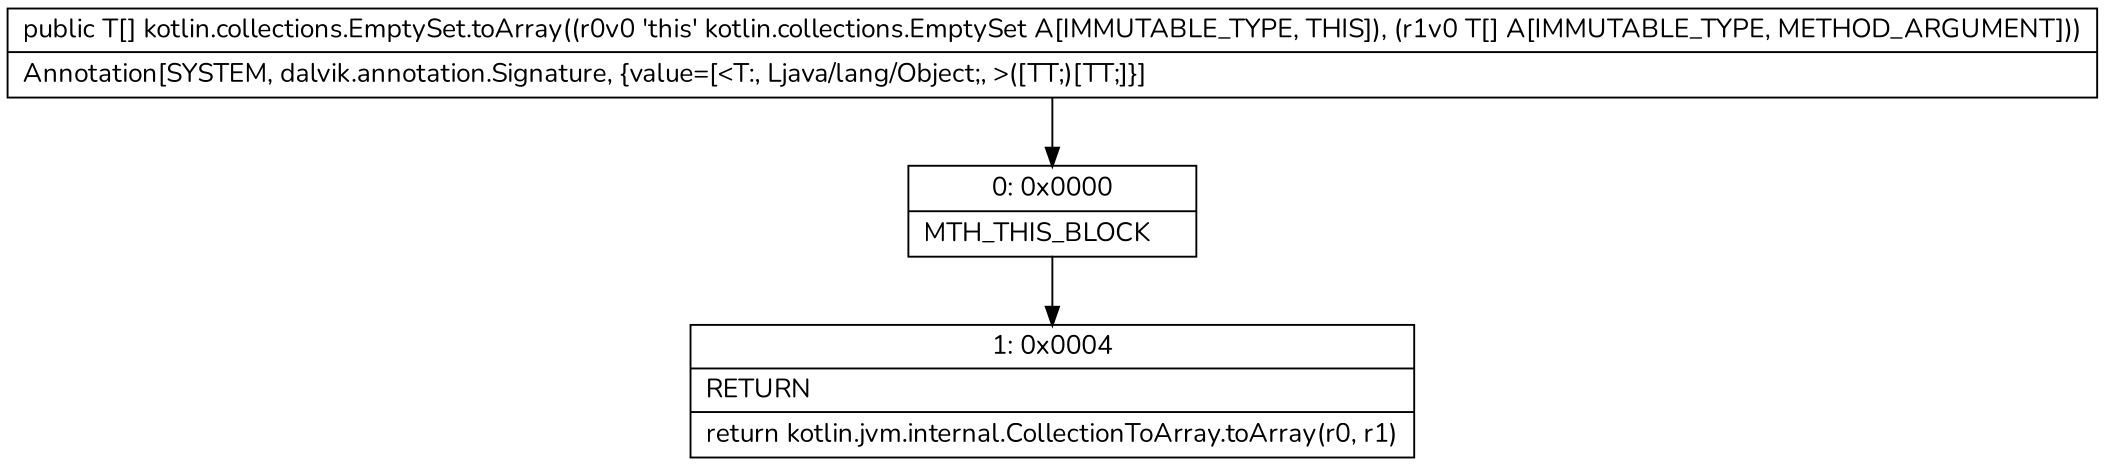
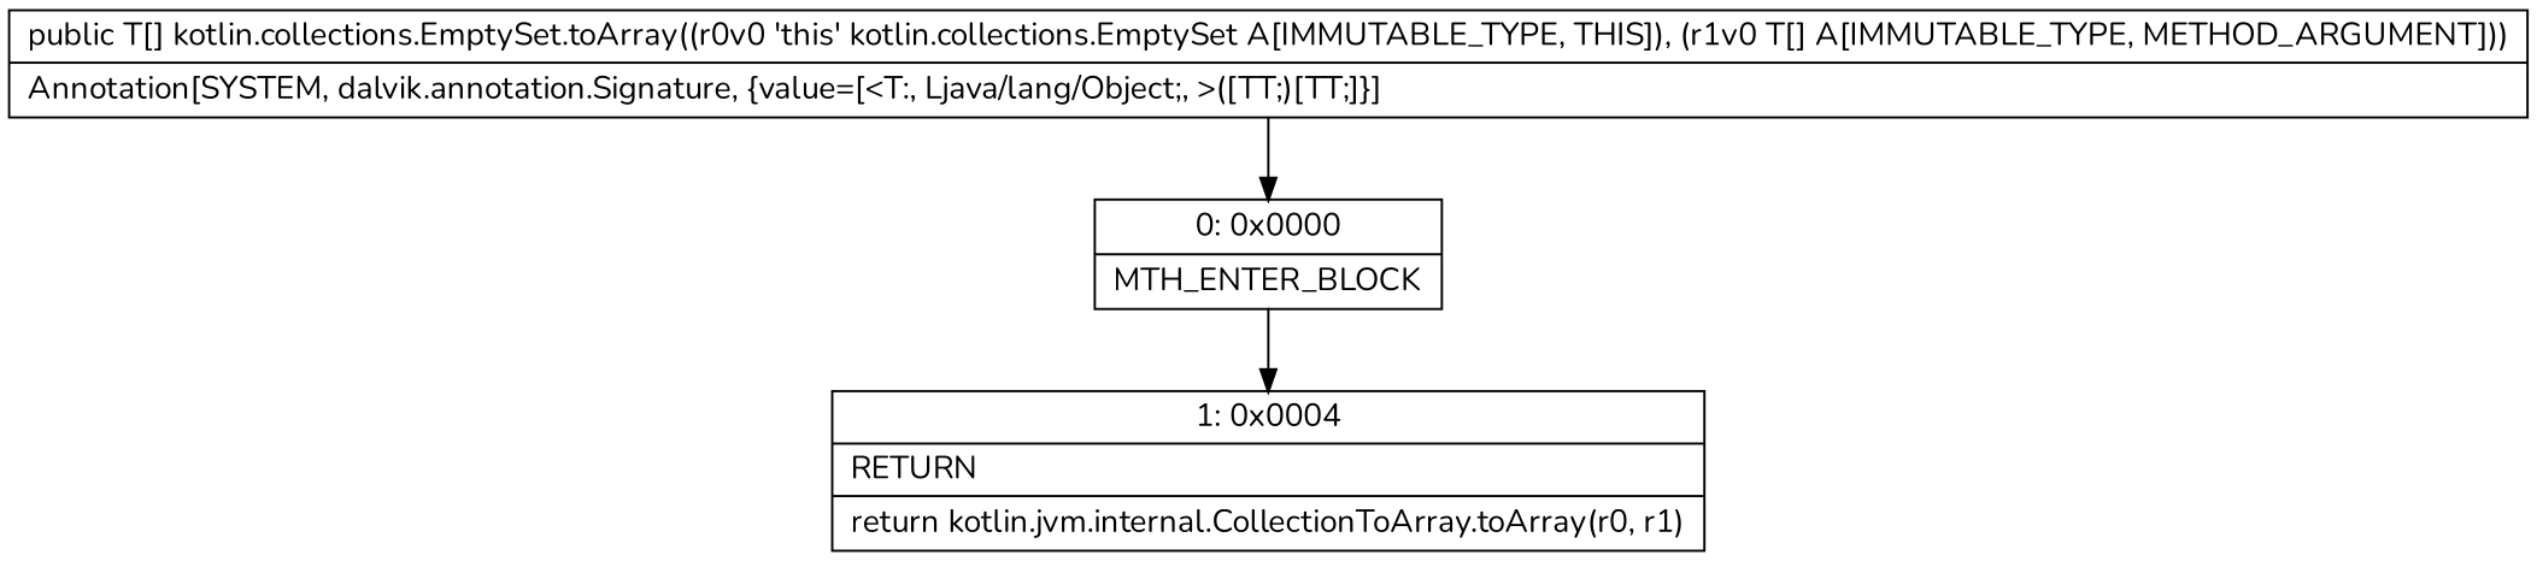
  digraph {
    fontname=Nunito
    node [shape=record fontname=Nunito]
    edge [fontname=Nunito]
-   n1 [label="{0\:\ 0x0000|MTH_THIS_BLOCK\l}"]
+   n1 [label="{0\:\ 0x0000|MTH_ENTER_BLOCK\l}"]
    n2 [label="{1\:\ 0x0004|RETURN\l|return kotlin.jvm.internal.CollectionToArray.toArray(r0, r1)\l}"]
    n3 [label="{public T[] kotlin.collections.EmptySet.toArray((r0v0 'this' kotlin.collections.EmptySet A[IMMUTABLE_TYPE, THIS]), (r1v0 T[] A[IMMUTABLE_TYPE, METHOD_ARGUMENT]))  | Annotation[SYSTEM, dalvik.annotation.Signature, \{value=[\<T:, Ljava\/lang\/Object;, \>([TT;)[TT;]\}]\l}"]
    n1 -> n2
    n3 -> n1
  }
